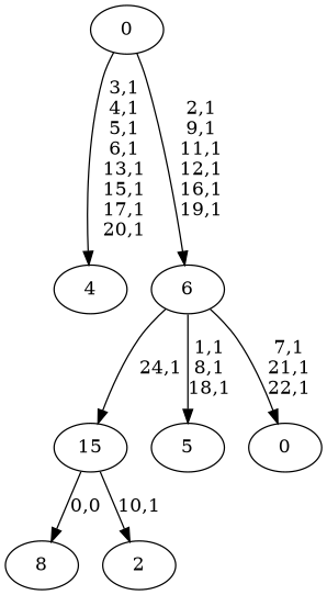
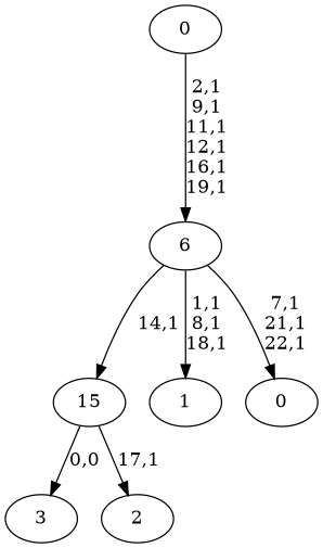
  digraph {
-   n1 [label=4]
-   n2 [label=8]
+   n2 [label=3]
    n3 [label=2]
    15
-   n5 [label=5]
+   n5 [label=1]
    n6 [label=0]
    6
    0
    15 -> n2 [label="0,0"]
-   15 -> n3 [label="10,1"]
-   6 -> 15 [label="24,1"]
+   15 -> n3 [label="17,1"]
+   6 -> 15 [label="14,1"]
    6 -> n5 [label="1,1\n8,1\n18,1"]
    6 -> n6 [label="7,1\n21,1\n22,1"]
-   0 -> n1 [label="3,1\n4,1\n5,1\n6,1\n13,1\n15,1\n17,1\n20,1"]
    0 -> 6 [label="2,1\n9,1\n11,1\n12,1\n16,1\n19,1"]
  }
